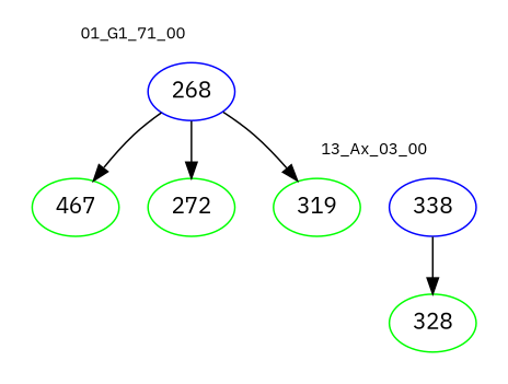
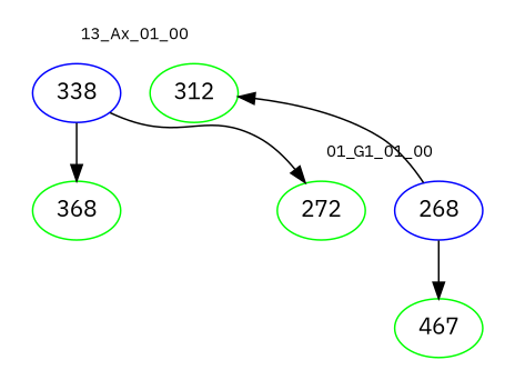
  digraph {
    fontname="IBM Plex Sans"
    node [color=green fontname="IBM Plex Sans"]
    edge [color=black fontname="IBM Plex Sans"]
    n1 [color=blue label=338]
-   n2 [label=319]
-   n3 [label=328]
+   n2 [label=312]
+   n3 [label=368]
    n4 [color=blue label=268]
    n5 [label=467]
    n6 [label=272]
    subgraph cluster_1 {
      color=white
      fontsize=10
-     label="13_Ax_03_00"
+     label="13_Ax_01_00"
      n1
      n2
      n3
    }
    subgraph cluster_2 {
      color=white
      fontsize=10
-     label="01_G1_71_00"
+     label="01_G1_01_00"
      n4
      n5
      n6
    }
    n1 -> n3
    n4 -> n2
    n4 -> n5
-   n4 -> n6
+   n1 -> n6
  }
